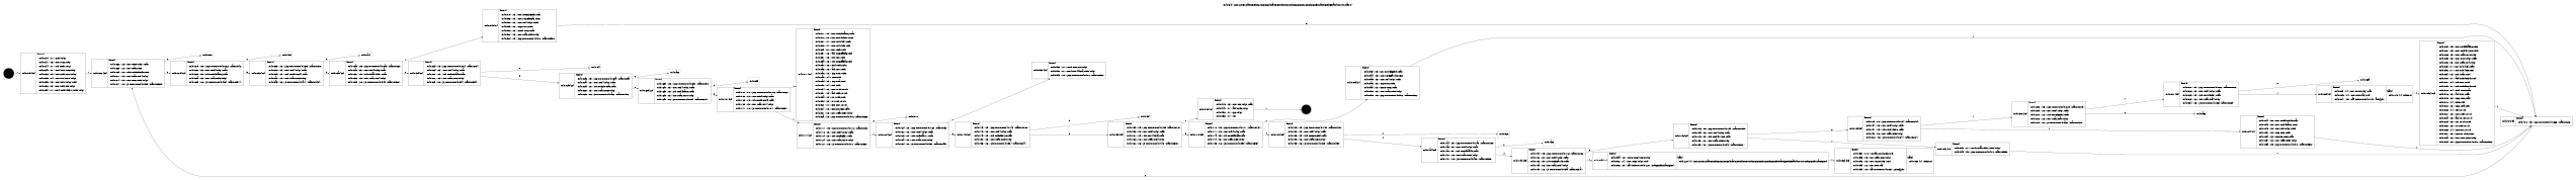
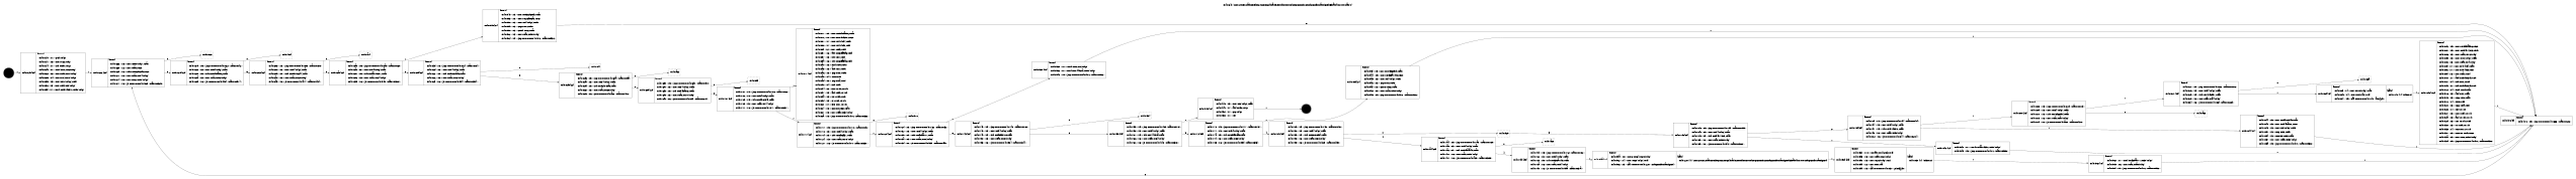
  digraph {
    label="0x401640 (/mnt/c/Users/mathe/Desktop/tcc/POCII/binaries/extr_linuxsoundcorepcm_misc.c_snd_pcm_format_signed_Final-ollvm.out::main(0))"
    labelloc=t
    rankdir=LR
    node [shape=record]
    Entry [fillcolor=black height=0.3 shape=circle style=filled width=0.3]
    n2 [label="{\n     0x401640 [38]\l\n     | [instrs]\l\n     &nbsp;&nbsp;0x401640 \<+1\>: push %rbp\l\n     &nbsp;&nbsp;0x401641 \<+3\>: mov %rsp,%rbp\l\n     &nbsp;&nbsp;0x401644 \<+7\>: sub $0xb0,%rsp\l\n     &nbsp;&nbsp;0x40164b \<+7\>: movl $0x0,-0xc(%rbp)\l\n     &nbsp;&nbsp;0x401652 \<+3\>: mov %edi,-0x10(%rbp)\l\n     &nbsp;&nbsp;0x401655 \<+4\>: mov %rsi,-0x18(%rbp)\l\n     &nbsp;&nbsp;0x401659 \<+3\>: mov -0x10(%rbp),%edi\l\n     &nbsp;&nbsp;0x40165c \<+3\>: mov %edi,-0x8(%rbp)\l\n     &nbsp;&nbsp;0x40165f \<+7\>: movl $0x571f8370,-0x50(%rbp)\l\n  }"]
    n3 [label="{\n     0x401666 [23]\l\n     | [instrs]\l\n     &nbsp;&nbsp;0x401666 \<+3\>: mov -0x50(%rbp),%eax\l\n     &nbsp;&nbsp;0x401669 \<+2\>: mov %eax,%ecx\l\n     &nbsp;&nbsp;0x40166b \<+6\>: sub $0x932d6ed5,%ecx\l\n     &nbsp;&nbsp;0x401671 \<+3\>: mov %eax,-0x54(%rbp)\l\n     &nbsp;&nbsp;0x401674 \<+3\>: mov %ecx,-0x58(%rbp)\l\n     &nbsp;&nbsp;0x401677 \<+6\>: je 0000000000401969 \<main+0x329\>\l\n  }"]
    n4 [label="{\n     0x401969\l\n  }" style=dashed]
    n5 [label="{\n     0x40167d [22]\l\n     | [instrs]\l\n     &nbsp;&nbsp;0x40167d \<+5\>: jmp 0000000000401682 \<main+0x42\>\l\n     &nbsp;&nbsp;0x401682 \<+3\>: mov -0x54(%rbp),%eax\l\n     &nbsp;&nbsp;0x401685 \<+5\>: sub $0x9d5da596,%eax\l\n     &nbsp;&nbsp;0x40168a \<+3\>: mov %eax,-0x5c(%rbp)\l\n     &nbsp;&nbsp;0x40168d \<+6\>: je 0000000000401b54 \<main+0x514\>\l\n  }"]
    n6 [label="{\n     0x401b54\l\n  }" style=dashed]
    n7 [label="{\n     0x401693 [22]\l\n     | [instrs]\l\n     &nbsp;&nbsp;0x401693 \<+5\>: jmp 0000000000401698 \<main+0x58\>\l\n     &nbsp;&nbsp;0x401698 \<+3\>: mov -0x54(%rbp),%eax\l\n     &nbsp;&nbsp;0x40169b \<+5\>: sub $0x9d796644,%eax\l\n     &nbsp;&nbsp;0x4016a0 \<+3\>: mov %eax,-0x60(%rbp)\l\n     &nbsp;&nbsp;0x4016a3 \<+6\>: je 0000000000401a74 \<main+0x434\>\l\n  }"]
    n8 [label="{\n     0x401a74\l\n  }" style=dashed]
    n9 [label="{\n     0x4016a9 [22]\l\n     | [instrs]\l\n     &nbsp;&nbsp;0x4016a9 \<+5\>: jmp 00000000004016ae \<main+0x6e\>\l\n     &nbsp;&nbsp;0x4016ae \<+3\>: mov -0x54(%rbp),%eax\l\n     &nbsp;&nbsp;0x4016b1 \<+5\>: sub $0xaa17b351,%eax\l\n     &nbsp;&nbsp;0x4016b6 \<+3\>: mov %eax,-0x64(%rbp)\l\n     &nbsp;&nbsp;0x4016b9 \<+6\>: je 000000000040194e \<main+0x30e\>\l\n  }"]
    Exit [fillcolor=black height=0.3 peripheries=2 shape=circle style=filled width=0.3]
    n11 [label="{\n     0x40194e [27]\l\n     | [instrs]\l\n     &nbsp;&nbsp;0x40194e \<+5\>: mov $0x932d6ed5,%eax\l\n     &nbsp;&nbsp;0x401953 \<+5\>: mov $0x23f596a5,%ecx\l\n     &nbsp;&nbsp;0x401958 \<+3\>: mov -0x4(%rbp),%edx\l\n     &nbsp;&nbsp;0x40195b \<+3\>: cmp $0x1,%edx\l\n     &nbsp;&nbsp;0x40195e \<+3\>: cmovl %ecx,%eax\l\n     &nbsp;&nbsp;0x401961 \<+3\>: mov %eax,-0x50(%rbp)\l\n     &nbsp;&nbsp;0x401964 \<+5\>: jmp 0000000000401b7c \<main+0x53c\>\l\n  }"]
    n12 [label="{\n     0x4016bf [22]\l\n     | [instrs]\l\n     &nbsp;&nbsp;0x4016bf \<+5\>: jmp 00000000004016c4 \<main+0x84\>\l\n     &nbsp;&nbsp;0x4016c4 \<+3\>: mov -0x54(%rbp),%eax\l\n     &nbsp;&nbsp;0x4016c7 \<+5\>: sub $0xb0e3ead3,%eax\l\n     &nbsp;&nbsp;0x4016cc \<+3\>: mov %eax,-0x68(%rbp)\l\n     &nbsp;&nbsp;0x4016cf \<+6\>: je 00000000004019f4 \<main+0x3b4\>\l\n  }"]
+   n13 [label="{\n     0x4019e2 [18]\l\n     | [instrs]\l\n     &nbsp;&nbsp;0x4019e2 \<+7\>: movl $0xf39aa771,-0x50(%rbp)\l\n     &nbsp;&nbsp;0x4019e9 \<+6\>: mov %eax,-0xa8(%rbp)\l\n     &nbsp;&nbsp;0x4019ef \<+5\>: jmp 0000000000401b7c \<main+0x53c\>\l\n  }"]
    n14 [label="{\n     0x401b7c [5]\l\n     | [instrs]\l\n     &nbsp;&nbsp;0x401b7c \<+5\>: jmp 0000000000401666 \<main+0x26\>\l\n  }"]
    n15 [label="{\n     0x4019f4\l\n  }" style=dashed]
    n16 [label="{\n     0x4016d5 [22]\l\n     | [instrs]\l\n     &nbsp;&nbsp;0x4016d5 \<+5\>: jmp 00000000004016da \<main+0x9a\>\l\n     &nbsp;&nbsp;0x4016da \<+3\>: mov -0x54(%rbp),%eax\l\n     &nbsp;&nbsp;0x4016dd \<+5\>: sub $0xb2b7e9ae,%eax\l\n     &nbsp;&nbsp;0x4016e2 \<+3\>: mov %eax,-0x6c(%rbp)\l\n     &nbsp;&nbsp;0x4016e5 \<+6\>: je 0000000000401acc \<main+0x48c\>\l\n  }"]
    n17 [label="{\n     0x4019cb [23]\l\n     | [instrs]\l\n     &nbsp;&nbsp;0x4019cb \<+10\>: movabs $0x4020f2,%rdi\l\n     &nbsp;&nbsp;0x4019d5 \<+3\>: mov %eax,-0x2c(%rbp)\l\n     &nbsp;&nbsp;0x4019d8 \<+3\>: mov -0x2c(%rbp),%esi\l\n     &nbsp;&nbsp;0x4019db \<+2\>: mov $0x0,%al\l\n     &nbsp;&nbsp;0x4019dd \<+5\>: call 0000000000401030 \<printf@plt\>\l\n     | [calls]\l\n     &nbsp;&nbsp;0x401030 \{1\} (unknown)\l\n  }"]
    n18 [label="{\n     0x401acc\l\n  }" style=dashed]
    n19 [label="{\n     0x4016eb [22]\l\n     | [instrs]\l\n     &nbsp;&nbsp;0x4016eb \<+5\>: jmp 00000000004016f0 \<main+0xb0\>\l\n     &nbsp;&nbsp;0x4016f0 \<+3\>: mov -0x54(%rbp),%eax\l\n     &nbsp;&nbsp;0x4016f3 \<+5\>: sub $0xb4fea9c8,%eax\l\n     &nbsp;&nbsp;0x4016f8 \<+3\>: mov %eax,-0x70(%rbp)\l\n     &nbsp;&nbsp;0x4016fb \<+6\>: je 000000000040185f \<main+0x21f\>\l\n  }"]
    n20 [label="{\n     0x4018dc [102]\l\n     | [instrs]\l\n     &nbsp;&nbsp;0x4018dc \<+5\>: mov $0x9d5da596,%ecx\l\n     &nbsp;&nbsp;0x4018e1 \<+5\>: mov $0x54971303,%edx\l\n     &nbsp;&nbsp;0x4018e6 \<+3\>: mov %eax,-0x1c(%rbp)\l\n     &nbsp;&nbsp;0x4018e9 \<+3\>: mov -0x1c(%rbp),%eax\l\n     &nbsp;&nbsp;0x4018ec \<+3\>: mov %eax,-0x4(%rbp)\l\n     &nbsp;&nbsp;0x4018ef \<+7\>: mov 0x404054,%eax\l\n     &nbsp;&nbsp;0x4018f6 \<+7\>: mov 0x404058,%esi\l\n     &nbsp;&nbsp;0x4018fd \<+3\>: mov %eax,%r8d\l\n     &nbsp;&nbsp;0x401900 \<+7\>: add $0xbd9037f,%r8d\l\n     &nbsp;&nbsp;0x401907 \<+4\>: sub $0x1,%r8d\l\n     &nbsp;&nbsp;0x40190b \<+7\>: sub $0xbd9037f,%r8d\l\n     &nbsp;&nbsp;0x401912 \<+4\>: imul %r8d,%eax\l\n     &nbsp;&nbsp;0x401916 \<+3\>: and $0x1,%eax\l\n     &nbsp;&nbsp;0x401919 \<+3\>: cmp $0x0,%eax\l\n     &nbsp;&nbsp;0x40191c \<+4\>: sete %r9b\l\n     &nbsp;&nbsp;0x401920 \<+3\>: cmp $0xa,%esi\l\n     &nbsp;&nbsp;0x401923 \<+4\>: setl %r10b\l\n     &nbsp;&nbsp;0x401927 \<+3\>: mov %r9b,%r11b\l\n     &nbsp;&nbsp;0x40192a \<+3\>: and %r10b,%r11b\l\n     &nbsp;&nbsp;0x40192d \<+3\>: xor %r10b,%r9b\l\n     &nbsp;&nbsp;0x401930 \<+3\>: or %r9b,%r11b\l\n     &nbsp;&nbsp;0x401933 \<+4\>: test $0x1,%r11b\l\n     &nbsp;&nbsp;0x401937 \<+3\>: cmovne %edx,%ecx\l\n     &nbsp;&nbsp;0x40193a \<+3\>: mov %ecx,-0x50(%rbp)\l\n     &nbsp;&nbsp;0x40193d \<+5\>: jmp 0000000000401b7c \<main+0x53c\>\l\n  }"]
    n21 [label="{\n     0x40185f\l\n  }" style=dashed]
    n22 [label="{\n     0x401701 [22]\l\n     | [instrs]\l\n     &nbsp;&nbsp;0x401701 \<+5\>: jmp 0000000000401706 \<main+0xc6\>\l\n     &nbsp;&nbsp;0x401706 \<+3\>: mov -0x54(%rbp),%eax\l\n     &nbsp;&nbsp;0x401709 \<+5\>: sub $0xdf160345,%eax\l\n     &nbsp;&nbsp;0x40170e \<+3\>: mov %eax,-0x74(%rbp)\l\n     &nbsp;&nbsp;0x401711 \<+6\>: je 0000000000401877 \<main+0x237\>\l\n  }"]
    n23 [label="{\n     0x40183a\l\n  }" style=dashed]
    n24 [label="{\n     0x401877 [88]\l\n     | [instrs]\l\n     &nbsp;&nbsp;0x401877 \<+5\>: mov $0x9d5da596,%eax\l\n     &nbsp;&nbsp;0x40187c \<+5\>: mov $0x7d1fc997,%ecx\l\n     &nbsp;&nbsp;0x401881 \<+7\>: mov 0x404054,%edx\l\n     &nbsp;&nbsp;0x401888 \<+7\>: mov 0x404058,%esi\l\n     &nbsp;&nbsp;0x40188f \<+2\>: mov %edx,%edi\l\n     &nbsp;&nbsp;0x401891 \<+6\>: add $0x60ffa5a6,%edi\l\n     &nbsp;&nbsp;0x401897 \<+3\>: sub $0x1,%edi\l\n     &nbsp;&nbsp;0x40189a \<+6\>: sub $0x60ffa5a6,%edi\l\n     &nbsp;&nbsp;0x4018a0 \<+3\>: imul %edi,%edx\l\n     &nbsp;&nbsp;0x4018a3 \<+3\>: and $0x1,%edx\l\n     &nbsp;&nbsp;0x4018a6 \<+3\>: cmp $0x0,%edx\l\n     &nbsp;&nbsp;0x4018a9 \<+4\>: sete %r8b\l\n     &nbsp;&nbsp;0x4018ad \<+3\>: cmp $0xa,%esi\l\n     &nbsp;&nbsp;0x4018b0 \<+4\>: setl %r9b\l\n     &nbsp;&nbsp;0x4018b4 \<+3\>: mov %r8b,%r10b\l\n     &nbsp;&nbsp;0x4018b7 \<+3\>: and %r9b,%r10b\l\n     &nbsp;&nbsp;0x4018ba \<+3\>: xor %r9b,%r8b\l\n     &nbsp;&nbsp;0x4018bd \<+3\>: or %r8b,%r10b\l\n     &nbsp;&nbsp;0x4018c0 \<+4\>: test $0x1,%r10b\l\n     &nbsp;&nbsp;0x4018c4 \<+3\>: cmovne %ecx,%eax\l\n     &nbsp;&nbsp;0x4018c7 \<+3\>: mov %eax,-0x50(%rbp)\l\n     &nbsp;&nbsp;0x4018ca \<+5\>: jmp 0000000000401b7c \<main+0x53c\>\l\n  }"]
    n25 [label="{\n     0x401717 [22]\l\n     | [instrs]\l\n     &nbsp;&nbsp;0x401717 \<+5\>: jmp 000000000040171c \<main+0xdc\>\l\n     &nbsp;&nbsp;0x40171c \<+3\>: mov -0x54(%rbp),%eax\l\n     &nbsp;&nbsp;0x40171f \<+5\>: sub $0xef93ff31,%eax\l\n     &nbsp;&nbsp;0x401724 \<+3\>: mov %eax,-0x78(%rbp)\l\n     &nbsp;&nbsp;0x401727 \<+6\>: je 0000000000401b70 \<main+0x530\>\l\n  }"]
    n26 [label="{\n     0x4018cf [13]\l\n     | [instrs]\l\n     &nbsp;&nbsp;0x4018cf \<+4\>: mov -0x18(%rbp),%rax\l\n     &nbsp;&nbsp;0x4018d3 \<+4\>: mov 0x8(%rax),%rdi\l\n     &nbsp;&nbsp;0x4018d7 \<+5\>: call 0000000000401040 \<atoi@plt\>\l\n     | [calls]\l\n     &nbsp;&nbsp;0x401040 \{1\} (unknown)\l\n  }"]
    n27 [label="{\n     0x401b70\l\n  }" style=dashed]
    n28 [label="{\n     0x40172d [22]\l\n     | [instrs]\l\n     &nbsp;&nbsp;0x40172d \<+5\>: jmp 0000000000401732 \<main+0xf2\>\l\n     &nbsp;&nbsp;0x401732 \<+3\>: mov -0x54(%rbp),%eax\l\n     &nbsp;&nbsp;0x401735 \<+5\>: sub $0xf39aa771,%eax\l\n     &nbsp;&nbsp;0x40173a \<+3\>: mov %eax,-0x7c(%rbp)\l\n     &nbsp;&nbsp;0x40173d \<+6\>: je 0000000000401b35 \<main+0x4f5\>\l\n  }"]
    n29 [label="{\n     0x401821 [25]\l\n     | [instrs]\l\n     &nbsp;&nbsp;0x401821 \<+5\>: jmp 0000000000401826 \<main+0x1e6\>\l\n     &nbsp;&nbsp;0x401826 \<+3\>: mov -0x54(%rbp),%eax\l\n     &nbsp;&nbsp;0x401829 \<+5\>: sub $0x7d1fc997,%eax\l\n     &nbsp;&nbsp;0x40182e \<+6\>: mov %eax,-0xa4(%rbp)\l\n     &nbsp;&nbsp;0x401834 \<+6\>: je 00000000004018cf \<main+0x28f\>\l\n  }"]
    n30 [label="{\n     0x401b35 [19]\l\n     | [instrs]\l\n     &nbsp;&nbsp;0x401b35 \<+7\>: movl $0x0,-0xc(%rbp)\l\n     &nbsp;&nbsp;0x401b3c \<+7\>: movl $0x744d20a,-0x50(%rbp)\l\n     &nbsp;&nbsp;0x401b43 \<+5\>: jmp 0000000000401b7c \<main+0x53c\>\l\n  }"]
    n31 [label="{\n     0x401743 [22]\l\n     | [instrs]\l\n     &nbsp;&nbsp;0x401743 \<+5\>: jmp 0000000000401748 \<main+0x108\>\l\n     &nbsp;&nbsp;0x401748 \<+3\>: mov -0x54(%rbp),%eax\l\n     &nbsp;&nbsp;0x40174b \<+5\>: sub $0xf659e70e,%eax\l\n     &nbsp;&nbsp;0x401750 \<+3\>: mov %eax,-0x80(%rbp)\l\n     &nbsp;&nbsp;0x401753 \<+6\>: je 0000000000401984 \<main+0x344\>\l\n  }"]
    n32 [label="{\n     0x401a68\l\n  }" style=dashed]
    n33 [label="{\n     0x401984\l\n  }" style=dashed]
    n34 [label="{\n     0x401759 [25]\l\n     | [instrs]\l\n     &nbsp;&nbsp;0x401759 \<+5\>: jmp 000000000040175e \<main+0x11e\>\l\n     &nbsp;&nbsp;0x40175e \<+3\>: mov -0x54(%rbp),%eax\l\n     &nbsp;&nbsp;0x401761 \<+5\>: sub $0x744d20a,%eax\l\n     &nbsp;&nbsp;0x401766 \<+6\>: mov %eax,-0x84(%rbp)\l\n     &nbsp;&nbsp;0x40176c \<+6\>: je 0000000000401b48 \<main+0x508\>\l\n  }"]
    n35 [label="{\n     0x401b48 [12]\l\n     | [instrs]\l\n     &nbsp;&nbsp;0x401b48 \<+3\>: mov -0xc(%rbp),%eax\l\n     &nbsp;&nbsp;0x401b4b \<+7\>: add $0xb0,%rsp\l\n     &nbsp;&nbsp;0x401b52 \<+1\>: pop %rbp\l\n     &nbsp;&nbsp;0x401b53 \<+1\>: ret\l\n  }"]
    n36 [label="{\n     0x401772 [25]\l\n     | [instrs]\l\n     &nbsp;&nbsp;0x401772 \<+5\>: jmp 0000000000401777 \<main+0x137\>\l\n     &nbsp;&nbsp;0x401777 \<+3\>: mov -0x54(%rbp),%eax\l\n     &nbsp;&nbsp;0x40177a \<+5\>: sub $0x23f596a5,%eax\l\n     &nbsp;&nbsp;0x40177f \<+6\>: mov %eax,-0x88(%rbp)\l\n     &nbsp;&nbsp;0x401785 \<+6\>: je 000000000040199f \<main+0x35f\>\l\n  }"]
    n37 [label="{\n     0x40199f [27]\l\n     | [instrs]\l\n     &nbsp;&nbsp;0x40199f \<+5\>: mov $0x73f669bd,%eax\l\n     &nbsp;&nbsp;0x4019a4 \<+5\>: mov $0x535a71b5,%ecx\l\n     &nbsp;&nbsp;0x4019a9 \<+3\>: mov -0x4(%rbp),%edx\l\n     &nbsp;&nbsp;0x4019ac \<+3\>: cmp $0x0,%edx\l\n     &nbsp;&nbsp;0x4019af \<+3\>: cmove %ecx,%eax\l\n     &nbsp;&nbsp;0x4019b2 \<+3\>: mov %eax,-0x50(%rbp)\l\n     &nbsp;&nbsp;0x4019b5 \<+5\>: jmp 0000000000401b7c \<main+0x53c\>\l\n  }"]
    n38 [label="{\n     0x40178b [25]\l\n     | [instrs]\l\n     &nbsp;&nbsp;0x40178b \<+5\>: jmp 0000000000401790 \<main+0x150\>\l\n     &nbsp;&nbsp;0x401790 \<+3\>: mov -0x54(%rbp),%eax\l\n     &nbsp;&nbsp;0x401793 \<+5\>: sub $0x260865e4,%eax\l\n     &nbsp;&nbsp;0x401798 \<+6\>: mov %eax,-0x8c(%rbp)\l\n     &nbsp;&nbsp;0x40179e \<+6\>: je 0000000000401b29 \<main+0x4e9\>\l\n  }"]
    n39 [label="{\n     0x401808 [25]\l\n     | [instrs]\l\n     &nbsp;&nbsp;0x401808 \<+5\>: jmp 000000000040180d \<main+0x1cd\>\l\n     &nbsp;&nbsp;0x40180d \<+3\>: mov -0x54(%rbp),%eax\l\n     &nbsp;&nbsp;0x401810 \<+5\>: sub $0x73f669bd,%eax\l\n     &nbsp;&nbsp;0x401815 \<+6\>: mov %eax,-0xa0(%rbp)\l\n     &nbsp;&nbsp;0x40181b \<+6\>: je 0000000000401a68 \<main+0x428\>\l\n  }"]
    n40 [label="{\n     0x401b29\l\n  }" style=dashed]
    n41 [label="{\n     0x4017a4 [25]\l\n     | [instrs]\l\n     &nbsp;&nbsp;0x4017a4 \<+5\>: jmp 00000000004017a9 \<main+0x169\>\l\n     &nbsp;&nbsp;0x4017a9 \<+3\>: mov -0x54(%rbp),%eax\l\n     &nbsp;&nbsp;0x4017ac \<+5\>: sub $0x3d5a4a49,%eax\l\n     &nbsp;&nbsp;0x4017b1 \<+6\>: mov %eax,-0x90(%rbp)\l\n     &nbsp;&nbsp;0x4017b7 \<+6\>: je 0000000000401a2e \<main+0x3ee\>\l\n  }"]
    n42 [label="{\n     0x401844 [27]\l\n     | [instrs]\l\n     &nbsp;&nbsp;0x401844 \<+5\>: mov $0xdf160345,%eax\l\n     &nbsp;&nbsp;0x401849 \<+5\>: mov $0xb4fea9c8,%ecx\l\n     &nbsp;&nbsp;0x40184e \<+3\>: mov -0x8(%rbp),%edx\l\n     &nbsp;&nbsp;0x401851 \<+3\>: cmp $0x2,%edx\l\n     &nbsp;&nbsp;0x401854 \<+3\>: cmovne %ecx,%eax\l\n     &nbsp;&nbsp;0x401857 \<+3\>: mov %eax,-0x50(%rbp)\l\n     &nbsp;&nbsp;0x40185a \<+5\>: jmp 0000000000401b7c \<main+0x53c\>\l\n  }"]
    n43 [label="{\n     0x401a2e\l\n  }" style=dashed]
    n44 [label="{\n     0x4017bd [25]\l\n     | [instrs]\l\n     &nbsp;&nbsp;0x4017bd \<+5\>: jmp 00000000004017c2 \<main+0x182\>\l\n     &nbsp;&nbsp;0x4017c2 \<+3\>: mov -0x54(%rbp),%eax\l\n     &nbsp;&nbsp;0x4017c5 \<+5\>: sub $0x535a71b5,%eax\l\n     &nbsp;&nbsp;0x4017ca \<+6\>: mov %eax,-0x94(%rbp)\l\n     &nbsp;&nbsp;0x4017d0 \<+6\>: je 00000000004019ba \<main+0x37a\>\l\n  }"]
    n45 [label="{\n     0x4017ef [25]\l\n     | [instrs]\l\n     &nbsp;&nbsp;0x4017ef \<+5\>: jmp 00000000004017f4 \<main+0x1b4\>\l\n     &nbsp;&nbsp;0x4017f4 \<+3\>: mov -0x54(%rbp),%eax\l\n     &nbsp;&nbsp;0x4017f7 \<+5\>: sub $0x571f8370,%eax\l\n     &nbsp;&nbsp;0x4017fc \<+6\>: mov %eax,-0x9c(%rbp)\l\n     &nbsp;&nbsp;0x401802 \<+6\>: je 0000000000401844 \<main+0x204\>\l\n  }"]
    n46 [label="{\n     0x4017d6 [25]\l\n     | [instrs]\l\n     &nbsp;&nbsp;0x4017d6 \<+5\>: jmp 00000000004017db \<main+0x19b\>\l\n     &nbsp;&nbsp;0x4017db \<+3\>: mov -0x54(%rbp),%eax\l\n     &nbsp;&nbsp;0x4017de \<+5\>: sub $0x54971303,%eax\l\n     &nbsp;&nbsp;0x4017e3 \<+6\>: mov %eax,-0x98(%rbp)\l\n     &nbsp;&nbsp;0x4017e9 \<+6\>: je 0000000000401942 \<main+0x302\>\l\n  }"]
    n47 [label="{\n     0x4019ba [17]\l\n     | [instrs]\l\n     &nbsp;&nbsp;0x4019ba \<+8\>: movq $0x64,-0x28(%rbp)\l\n     &nbsp;&nbsp;0x4019c2 \<+4\>: mov -0x28(%rbp),%rdi\l\n     &nbsp;&nbsp;0x4019c6 \<+5\>: call 0000000000401220 \<snd_pcm_format_signed\>\l\n     | [calls]\l\n     &nbsp;&nbsp;0x401220 \{1\} (/mnt/c/Users/mathe/Desktop/tcc/POCII/binaries/extr_linuxsoundcorepcm_misc.c_snd_pcm_format_signed_Final-ollvm.out::snd_pcm_format_signed)\l\n  }"]
    n48 [label="{\n     0x401942 [12]\l\n     | [instrs]\l\n     &nbsp;&nbsp;0x401942 \<+7\>: movl $0xaa17b351,-0x50(%rbp)\l\n     &nbsp;&nbsp;0x401949 \<+5\>: jmp 0000000000401b7c \<main+0x53c\>\l\n  }"]
    Entry -> n2 [label=" 1"]
    n2 -> n3 [label=" 1"]
    n3 -> n4 [label=" 0"]
    n3 -> n5 [label=" 9"]
    n5 -> n6 [label=" 0"]
    n5 -> n7 [label=" 9"]
    n7 -> n8 [label=" 0"]
    n7 -> n9 [label=" 9"]
    n9 -> n11 [label=" 1"]
    n9 -> n12 [label=" 8"]
    n11 -> n14 [label=" 8"]
    n12 -> n15 [label=" 0"]
    n12 -> n16 [label=" 8"]
+   n13 -> n14 [label=" 1"]
    n14 -> n3 [label=" 8"]
    n16 -> n18 [label=" 0"]
    n16 -> n19 [label=" 8"]
+   n17 -> n13 [label=" 1"]
    n19 -> n21 [label=" 0"]
    n19 -> n22 [label=" 8"]
    n20 -> n14 [label=" 1"]
    n22 -> n24 [label=" 1"]
    n22 -> n25 [label=" 7"]
    n25 -> n27 [label=" 0"]
    n25 -> n28 [label=" 7"]
    n26 -> n20 [label=" 1"]
    n28 -> n30 [label=" 1"]
    n28 -> n31 [label=" 6"]
    n29 -> n23 [label=" 0"]
    n29 -> n26 [label=" 1"]
+   n30 -> n14 [label=" 1"]
    n31 -> n33 [label=" 0"]
    n31 -> n34 [label=" 6"]
    n34 -> n35 [label=" 1"]
    n34 -> n36 [label=" 5"]
    n35 -> Exit [label=" 1"]
    n36 -> n37 [label=" 1"]
    n36 -> n38 [label=" 4"]
    n37 -> n14 [label=" 1"]
    n38 -> n40 [label=" 0"]
    n38 -> n41 [label=" 4"]
    n39 -> n29 [label=" 1"]
    n39 -> n32 [label=" 0"]
    n41 -> n43 [label=" 0"]
    n41 -> n44 [label=" 4"]
    n42 -> n14 [label=" 1"]
-   n44 -> n46 [label=" 3"]
+   n40 -> n46 [label=" 3"]
    n44 -> n47 [label=" 1"]
    n45 -> n39 [label=" 1"]
    n45 -> n42 [label=" 1"]
    n46 -> n45 [label=" 2"]
    n46 -> n48 [label=" 1"]
    n47 -> n17 [label=" 1"]
    n48 -> n14 [label=" 1"]
  }
